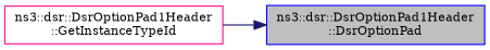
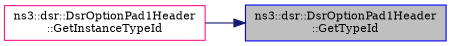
  digraph {
    rankdir=RL
    fontname="DejaVu Serif"
    node [fontname="DejaVu Serif" fontsize=10 shape=record style=filled]
-   n1 [color=blue fillcolor=grey75 fontcolor=black height=0.2 label="ns3::dsr::DsrOptionPad1Header\l::DsrOptionPad" width=0.4]
+   n1 [color=blue fillcolor=grey75 fontcolor=black height=0.2 label="ns3::dsr::DsrOptionPad1Header\l::GetTypeId" width=0.4]
    n2 [color=deeppink fillcolor=white height=0.2 label="ns3::dsr::DsrOptionPad1Header\l::GetInstanceTypeId" width=0.4]
    n1 -> n2 [color=midnightblue dir=back fontname="DejaVu Serif" fontsize=10 labelfontname=Helvetica labelfontsize=10 style=solid]
  }
